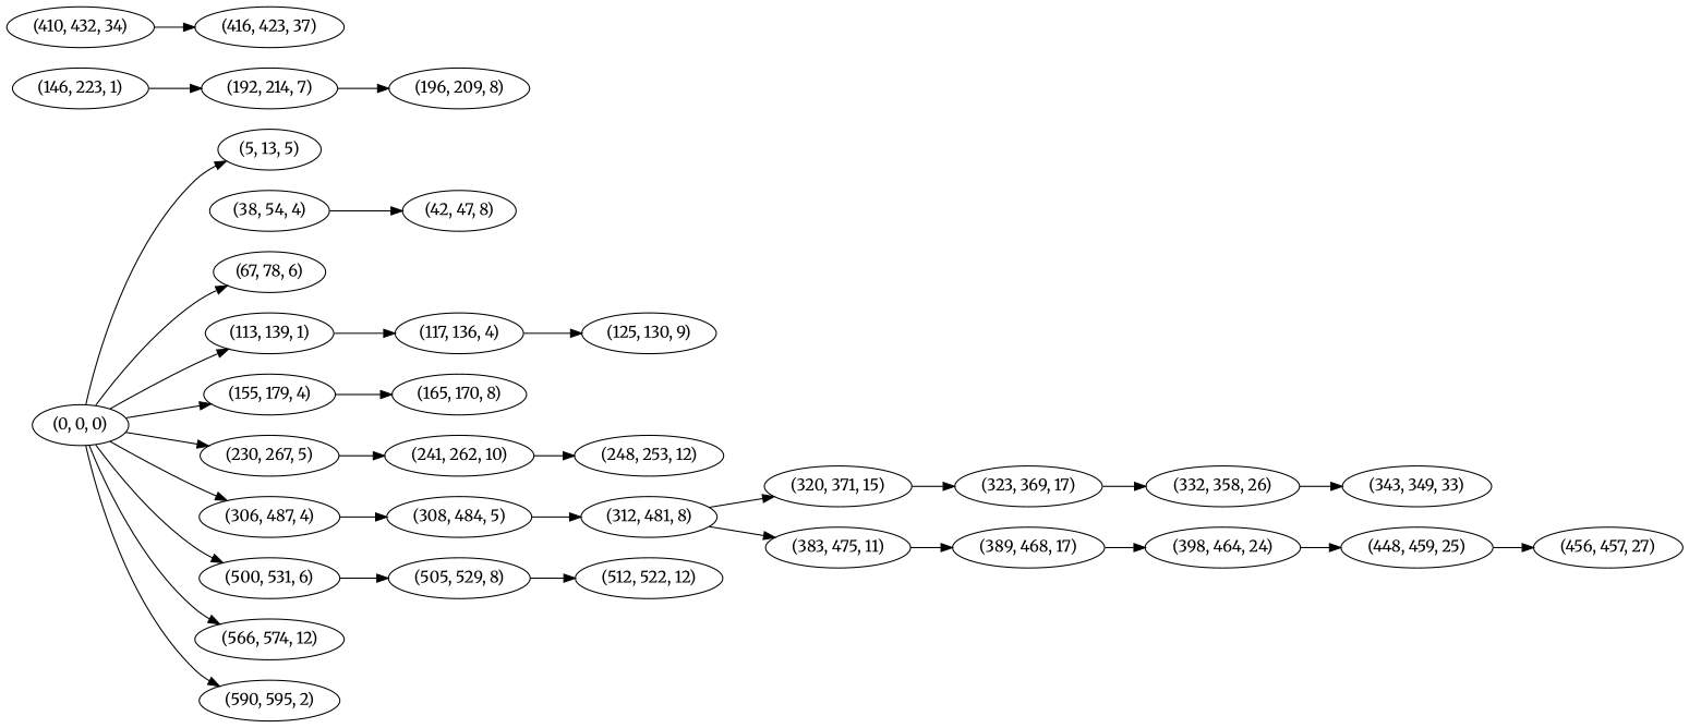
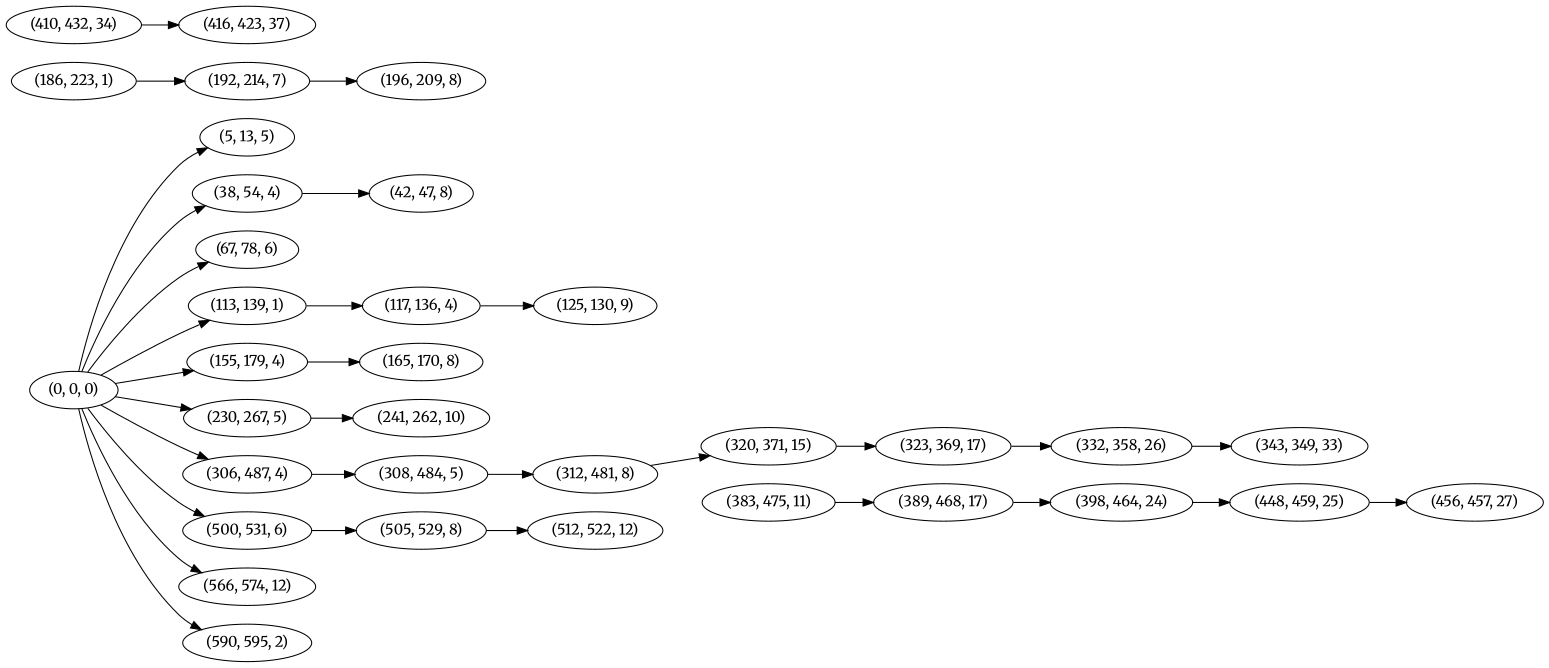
  digraph {
    fontname=Merriweather
    rankdir=LR
    node [fontname=Merriweather]
    edge [fontname=Merriweather]
    "(0, 0, 0)"
    "(5, 13, 5)"
    "(38, 54, 4)"
    "(67, 78, 6)"
    "(113, 139, 1)"
    "(155, 179, 4)"
    "(230, 267, 5)"
    "(306, 487, 4)"
    "(500, 531, 6)"
    "(566, 574, 12)"
    "(590, 595, 2)"
    "(42, 47, 8)"
    "(117, 136, 4)"
    "(165, 170, 8)"
-   "(186, 223, 1)" [label="(146, 223, 1)"]
+   "(186, 223, 1)"
    "(192, 214, 7)"
    "(241, 262, 10)"
    "(308, 484, 5)"
    "(505, 529, 8)"
    "(125, 130, 9)"
    "(196, 209, 8)"
-   "(248, 253, 12)"
    "(312, 481, 8)"
    "(320, 371, 15)"
    "(383, 475, 11)"
    "(323, 369, 17)"
    "(389, 468, 17)"
    "(332, 358, 26)"
    "(343, 349, 33)"
    n30 [label="(398, 464, 24)"]
    "(448, 459, 25)"
    n32 [label="(456, 457, 27)"]
    "(410, 432, 34)"
    "(416, 423, 37)"
    "(512, 522, 12)"
    "(0, 0, 0)" -> "(5, 13, 5)"
+   "(0, 0, 0)" -> "(38, 54, 4)"
    "(0, 0, 0)" -> "(67, 78, 6)"
    "(0, 0, 0)" -> "(113, 139, 1)"
    "(0, 0, 0)" -> "(155, 179, 4)"
    "(0, 0, 0)" -> "(230, 267, 5)"
    "(0, 0, 0)" -> "(306, 487, 4)"
    "(0, 0, 0)" -> "(500, 531, 6)"
    "(0, 0, 0)" -> "(566, 574, 12)"
    "(0, 0, 0)" -> "(590, 595, 2)"
    "(38, 54, 4)" -> "(42, 47, 8)"
    "(113, 139, 1)" -> "(117, 136, 4)"
    "(155, 179, 4)" -> "(165, 170, 8)"
    "(230, 267, 5)" -> "(241, 262, 10)"
    "(306, 487, 4)" -> "(308, 484, 5)"
    "(500, 531, 6)" -> "(505, 529, 8)"
    "(117, 136, 4)" -> "(125, 130, 9)"
    "(186, 223, 1)" -> "(192, 214, 7)"
    "(192, 214, 7)" -> "(196, 209, 8)"
-   "(241, 262, 10)" -> "(248, 253, 12)"
    "(308, 484, 5)" -> "(312, 481, 8)"
    "(505, 529, 8)" -> "(512, 522, 12)"
    "(312, 481, 8)" -> "(320, 371, 15)"
-   "(312, 481, 8)" -> "(383, 475, 11)"
    "(320, 371, 15)" -> "(323, 369, 17)"
    "(383, 475, 11)" -> "(389, 468, 17)"
    "(323, 369, 17)" -> "(332, 358, 26)"
    "(389, 468, 17)" -> n30
    "(332, 358, 26)" -> "(343, 349, 33)"
    n30 -> "(448, 459, 25)"
    "(448, 459, 25)" -> n32
    "(410, 432, 34)" -> "(416, 423, 37)"
  }
